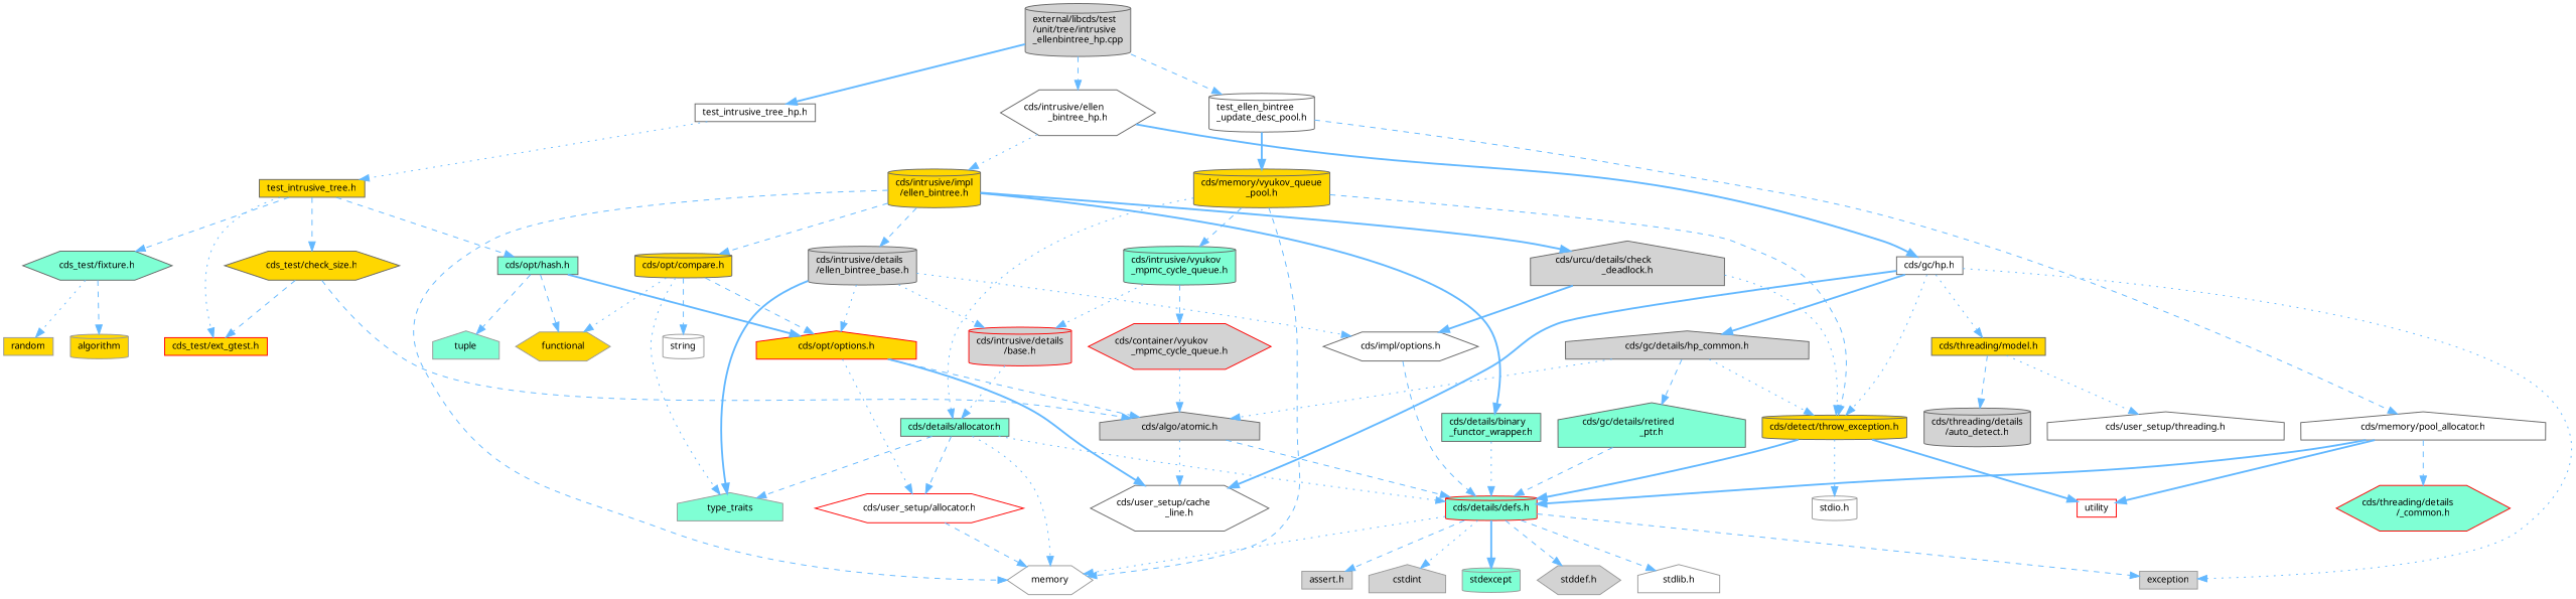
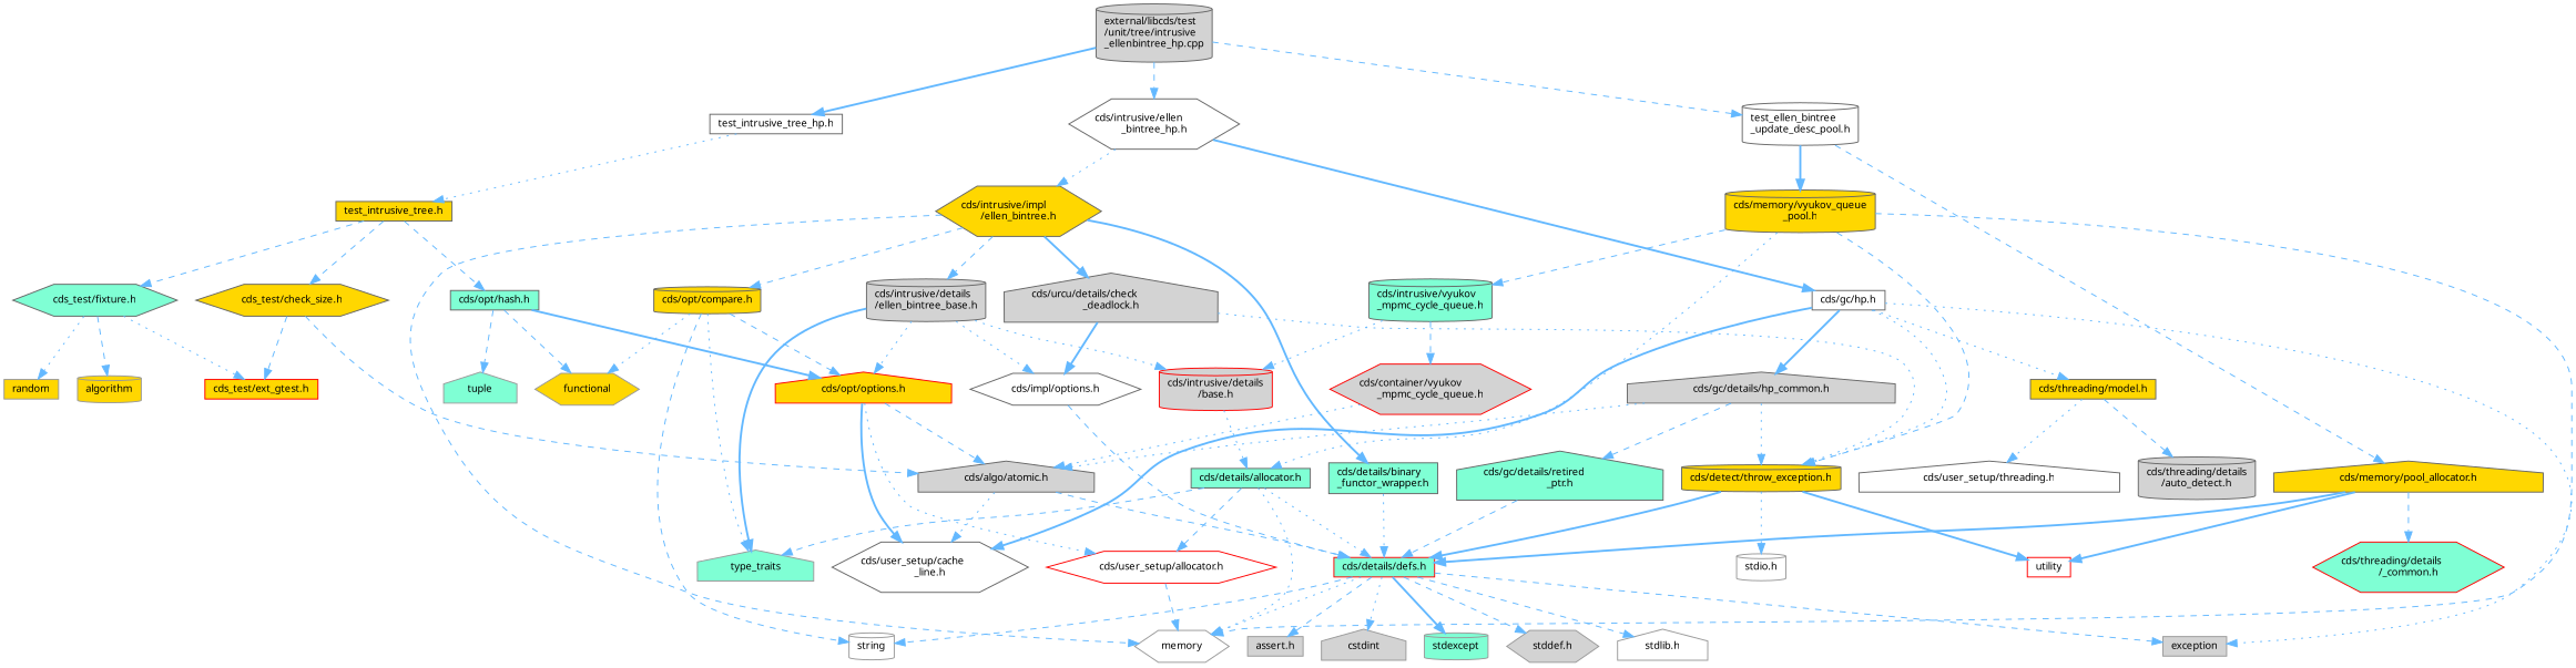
  digraph {
    fontname="Noto Sans"
    node [color=grey40 fillcolor=white fontname="Noto Sans" fontsize=10 shape=cylinder style=filled]
    edge [color=steelblue1 fontname="Noto Sans" fontsize=10 labelfontname=Helvetica labelfontsize=10 style=dashed]
    n1 [color=gray40 fillcolor=lightgrey fontcolor=black height=0.2 label="external/libcds/test\l/unit/tree/intrusive\l_ellenbintree_hp.cpp" width=0.4]
    n2 [height=0.2 label="test_intrusive_tree_hp.h" shape=box width=0.4]
    n3 [height=0.2 label="cds/intrusive/ellen\l_bintree_hp.h" shape=hexagon width=0.4]
    n4 [height=0.2 label="test_ellen_bintree\l_update_desc_pool.h" width=0.4]
    n5 [fillcolor=gold height=0.2 label="test_intrusive_tree.h" shape=box width=0.4]
    n6 [height=0.2 label="cds/gc/hp.h" shape=box width=0.4]
-   n7 [fillcolor=gold height=0.2 label="cds/intrusive/impl\l/ellen_bintree.h" width=0.4]
+   n7 [fillcolor=gold height=0.2 label="cds/intrusive/impl\l/ellen_bintree.h" shape=hexagon width=0.4]
    n8 [fillcolor=gold height=0.2 label="cds/memory/vyukov_queue\l_pool.h" width=0.4]
-   n9 [height=0.2 label="cds/memory/pool_allocator.h" shape=house width=0.4]
+   n9 [fillcolor=gold height=0.2 label="cds/memory/pool_allocator.h" shape=house width=0.4]
    n10 [fillcolor=gold height=0.2 label="cds_test/check_size.h" shape=hexagon width=0.4]
    n11 [fillcolor=aquamarine height=0.2 label="cds_test/fixture.h" shape=hexagon width=0.4]
    n12 [fillcolor=aquamarine height=0.2 label="cds/opt/hash.h" shape=box width=0.4]
    n13 [color=red fillcolor=gold height=0.2 label="cds_test/ext_gtest.h" shape=box width=0.4]
    n14 [fillcolor=lightgrey height=0.2 label="cds/algo/atomic.h" shape=house width=0.4]
    n15 [color=grey60 fillcolor=gold height=0.2 label=algorithm width=0.4]
    n16 [color=grey60 fillcolor=gold height=0.2 label=random shape=box width=0.4]
    n17 [color=grey60 fillcolor=aquamarine height=0.2 label=tuple shape=house width=0.4]
    n18 [color=grey60 fillcolor=gold height=0.2 label=functional shape=hexagon width=0.4]
    n19 [color=red fillcolor=gold height=0.2 label="cds/opt/options.h" shape=house width=0.4]
-   n20 [color=red fillcolor=aquamarine height=0.2 label="cds/details/defs.h" width=0.4]
+   n20 [color=red fillcolor=aquamarine height=0.2 label="cds/details/defs.h" shape=box width=0.4]
    n21 [height=0.2 label="cds/user_setup/cache\l_line.h" shape=hexagon width=0.4]
    n22 [color=grey60 fillcolor=lightgrey height=0.2 label="stddef.h" shape=hexagon width=0.4]
    n23 [color=grey60 height=0.2 label="stdlib.h" shape=house width=0.4]
    n24 [color=grey60 fillcolor=lightgrey height=0.2 label="assert.h" shape=box width=0.4]
    n25 [color=grey60 fillcolor=lightgrey height=0.2 label=cstdint shape=house width=0.4]
    n26 [color=grey60 fillcolor=lightgrey height=0.2 label=exception shape=box width=0.4]
    n27 [color=grey60 fillcolor=aquamarine height=0.2 label=stdexcept width=0.4]
    n28 [color=grey60 height=0.2 label=string width=0.4]
    n29 [color=grey60 height=0.2 label=memory shape=hexagon width=0.4]
    n30 [color=red height=0.2 label="cds/user_setup/allocator.h" shape=hexagon width=0.4]
    n31 [fillcolor=lightgrey height=0.2 label="cds/gc/details/hp_common.h" shape=house width=0.4]
    n32 [fillcolor=gold height=0.2 label="cds/detect/throw_exception.h" width=0.4]
    n33 [fillcolor=gold height=0.2 label="cds/threading/model.h" shape=box width=0.4]
    n34 [fillcolor=lightgrey height=0.2 label="cds/intrusive/details\l/ellen_bintree_base.h" width=0.4]
    n35 [fillcolor=gold height=0.2 label="cds/opt/compare.h" width=0.4]
    n36 [fillcolor=aquamarine height=0.2 label="cds/details/binary\l_functor_wrapper.h" shape=box width=0.4]
    n37 [fillcolor=lightgrey height=0.2 label="cds/urcu/details/check\l_deadlock.h" shape=house width=0.4]
    n38 [fillcolor=aquamarine height=0.2 label="cds/gc/details/retired\l_ptr.h" shape=house width=0.4]
    n39 [color=grey60 height=0.2 label="stdio.h" width=0.4]
    n40 [color=red height=0.2 label=utility shape=box width=0.4]
    n41 [height=0.2 label="cds/user_setup/threading.h" shape=house width=0.4]
    n42 [fillcolor=lightgrey height=0.2 label="cds/threading/details\l/auto_detect.h" width=0.4]
    n43 [color=red fillcolor=aquamarine height=0.2 label="cds/threading/details\l/_common.h" shape=hexagon width=0.4]
    n44 [color=grey60 fillcolor=aquamarine height=0.2 label=type_traits shape=house width=0.4]
    n45 [color=red fillcolor=lightgrey height=0.2 label="cds/intrusive/details\l/base.h" width=0.4]
    n46 [height=0.2 label="cds/impl/options.h" shape=hexagon width=0.4]
    n47 [fillcolor=aquamarine height=0.2 label="cds/details/allocator.h" shape=box width=0.4]
    n48 [fillcolor=aquamarine height=0.2 label="cds/intrusive/vyukov\l_mpmc_cycle_queue.h" width=0.4]
    n49 [color=red fillcolor=lightgrey height=0.2 label="cds/container/vyukov\l_mpmc_cycle_queue.h" shape=hexagon width=0.4]
    n1 -> n2 [style=bold]
    n1 -> n3
    n1 -> n4
    n2 -> n5 [style=dotted]
    n3 -> n6 [style=bold]
    n3 -> n7 [style=dotted]
    n4 -> n8 [style=bold]
    n4 -> n9
    n5 -> n10
    n5 -> n11
    n5 -> n12
    n6 -> n21 [style=bold]
    n6 -> n26 [style=dotted]
    n6 -> n31 [style=bold]
    n6 -> n32 [style=dotted]
    n6 -> n33 [style=dotted]
    n7 -> n29
    n7 -> n34
    n7 -> n35
    n7 -> n36 [style=bold]
    n7 -> n37 [style=bold]
    n8 -> n29
    n8 -> n32
    n8 -> n47 [style=dotted]
    n8 -> n48
    n9 -> n20 [style=bold]
    n9 -> n40 [style=bold]
    n9 -> n43
    n10 -> n13
    n10 -> n14
-   n5 -> n13 [style=dotted]
+   n11 -> n13 [style=dotted]
    n11 -> n15
    n11 -> n16 [style=dotted]
    n12 -> n17
    n12 -> n18
    n12 -> n19 [style=bold]
    n14 -> n20
    n14 -> n21 [style=dotted]
    n19 -> n14
    n19 -> n21 [style=bold]
    n19 -> n30 [style=dotted]
    n20 -> n22
    n20 -> n23
    n20 -> n24
    n20 -> n25 [style=dotted]
    n20 -> n26
    n20 -> n27 [style=bold]
+   n20 -> n28
    n20 -> n29 [style=dotted]
    n30 -> n29
    n31 -> n14 [style=dotted]
    n31 -> n32 [style=dotted]
    n31 -> n38
    n32 -> n20 [style=bold]
    n32 -> n39 [style=dotted]
    n32 -> n40 [style=bold]
    n33 -> n41 [style=dotted]
    n33 -> n42
    n34 -> n19 [style=dotted]
    n34 -> n44 [style=bold]
    n34 -> n45 [style=dotted]
    n34 -> n46 [style=dotted]
    n35 -> n18 [style=dotted]
    n35 -> n19
    n35 -> n28
    n35 -> n44 [style=dotted]
    n36 -> n20 [style=dotted]
    n37 -> n32 [style=dotted]
    n37 -> n46 [style=bold]
    n38 -> n20
    n45 -> n47 [style=dotted]
    n46 -> n20
    n47 -> n20 [style=dotted]
    n47 -> n29 [style=dotted]
    n47 -> n30
    n47 -> n44
    n48 -> n45 [style=dotted]
    n48 -> n49
    n49 -> n14 [style=dotted]
  }
